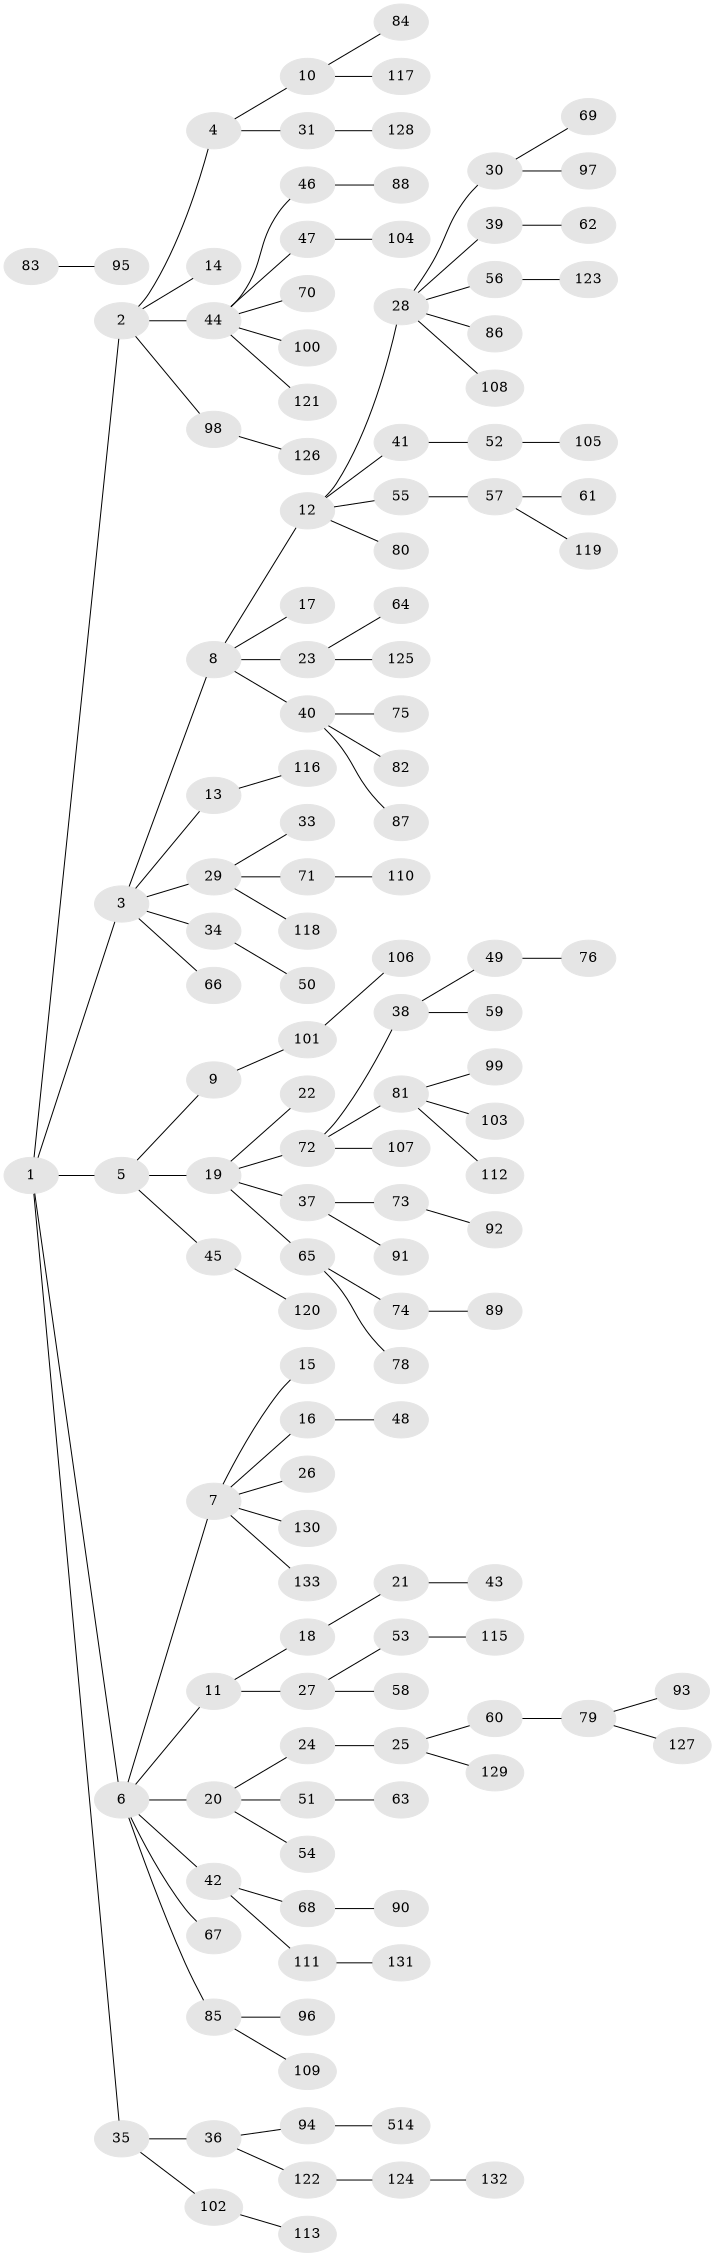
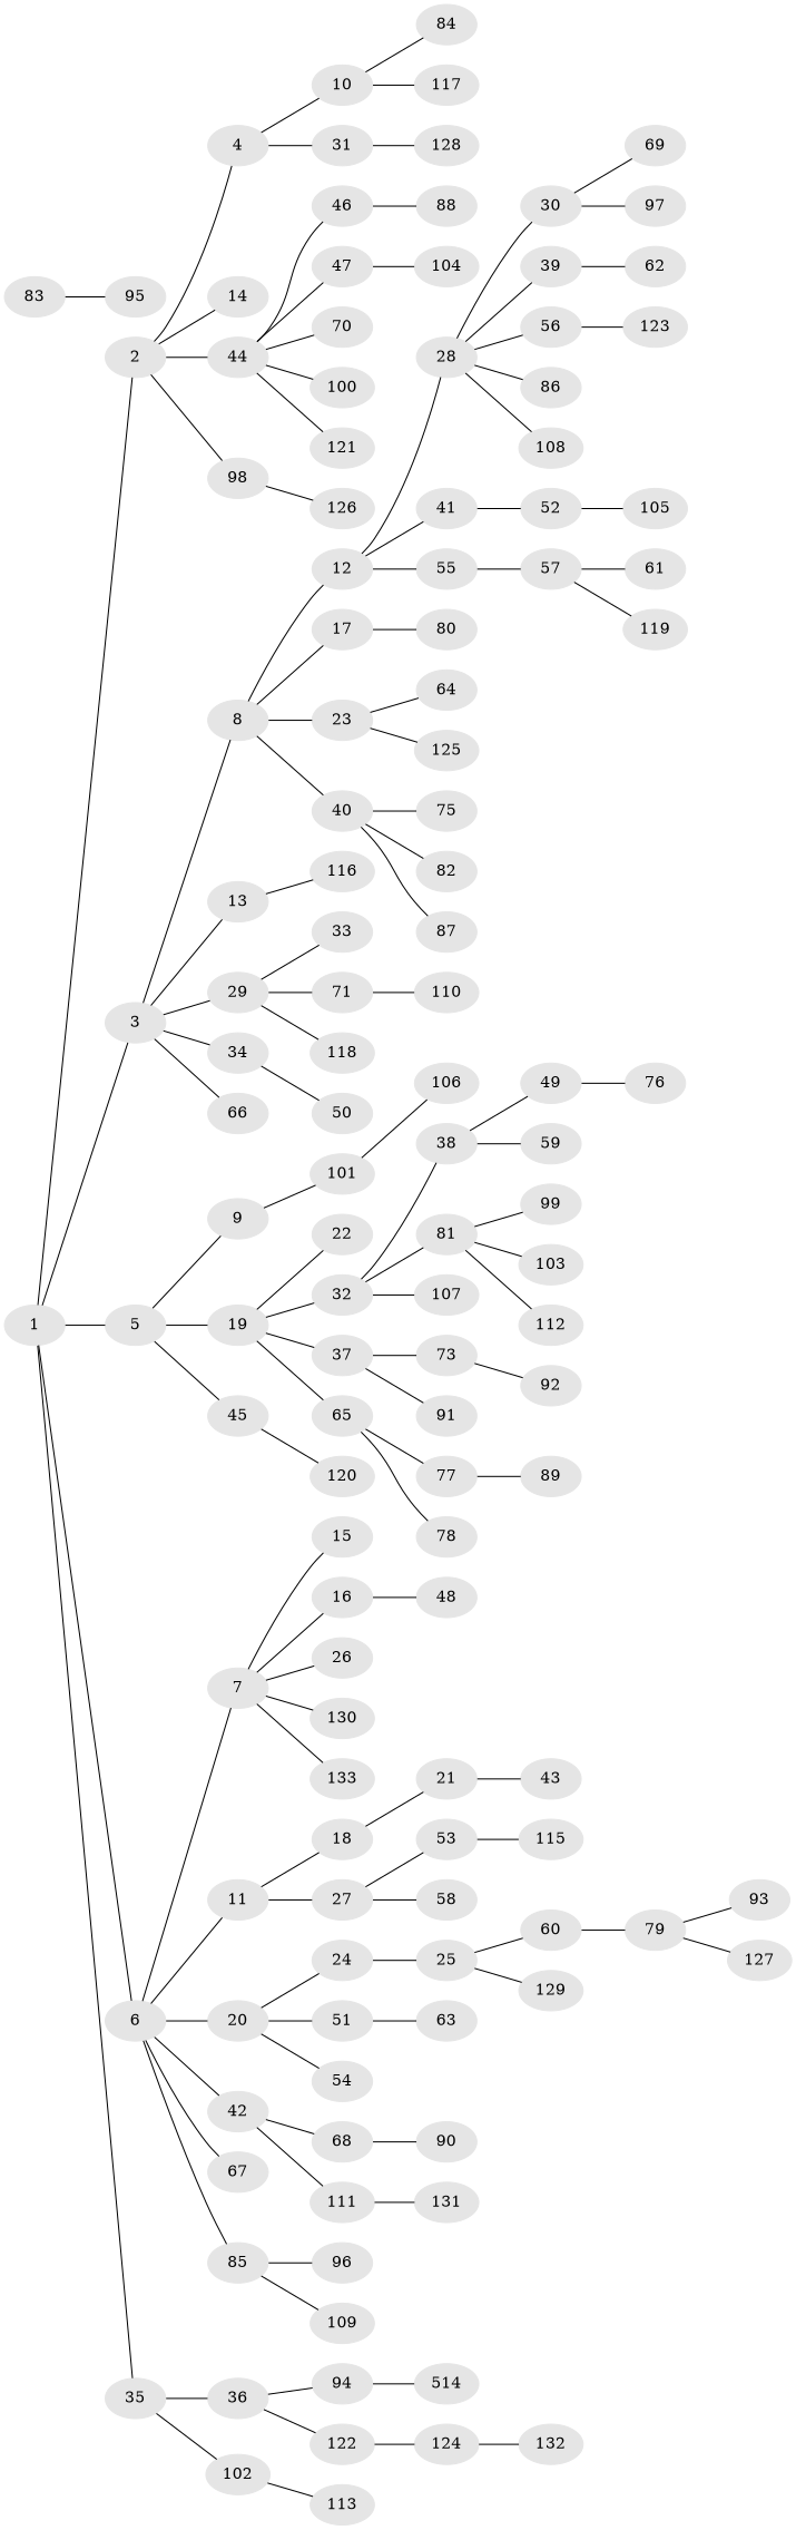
  graph {
    rankdir=LR
    node [color=gray90 style=filled]
    1
    2
    3
    5
    6
    35
    4
    14
    44
    98
    8
    13
    29
    34
    66
    9
    19
    45
    7
    11
    20
    42
    67
    85
    36
    102
    10
    31
    46
    47
    70
    100
    121
    126
    12
    17
    23
    40
    116
    33
    71
    118
    50
    84
    117
    128
    101
    22
-   32 [label=72]
+   32
    37
    65
    120
    15
    16
    26
    130
    133
    18
    27
    24
    51
    54
    68
    111
    96
    109
    48
    28
    41
    55
    80
    64
    125
    75
    82
    87
    106
    21
    53
    58
    30
    39
    56
    86
    108
    52
    57
    43
    38
    81
    107
    73
    91
-   77 [label=74]
+   77
    78
    25
    63
    60
    129
    79
    115
    69
    97
    62
    123
    110
    49
    59
    99
    103
    112
    94
    122
    113
    n115 [label=514]
    124
    92
    76
    105
    90
    131
    88
    104
    61
    119
    93
    127
    89
    83
    95
    132
    1 -- 2
    1 -- 3
    1 -- 5
    1 -- 6
    1 -- 35
    2 -- 4
    2 -- 14
    2 -- 44
    2 -- 98
    3 -- 8
    3 -- 13
    3 -- 29
    3 -- 34
    3 -- 66
    5 -- 9
    5 -- 19
    5 -- 45
    6 -- 7
    6 -- 11
    6 -- 20
    6 -- 42
    6 -- 67
    6 -- 85
    35 -- 36
    35 -- 102
    4 -- 10
    4 -- 31
    44 -- 46
    44 -- 47
    44 -- 70
    44 -- 100
    44 -- 121
    98 -- 126
    8 -- 12
    8 -- 17
    8 -- 23
    8 -- 40
    13 -- 116
    29 -- 33
    29 -- 71
    29 -- 118
    34 -- 50
    9 -- 101
    19 -- 22
    19 -- 32
    19 -- 37
    19 -- 65
    45 -- 120
    7 -- 15
    7 -- 16
    7 -- 26
    7 -- 130
    7 -- 133
    11 -- 18
    11 -- 27
    20 -- 24
    20 -- 51
    20 -- 54
    42 -- 68
    42 -- 111
    85 -- 96
    85 -- 109
    36 -- 94
    36 -- 122
    102 -- 113
    10 -- 84
    10 -- 117
    31 -- 128
    46 -- 88
    47 -- 104
    12 -- 28
    12 -- 41
    12 -- 55
-   12 -- 80
+   17 -- 80
    23 -- 64
    23 -- 125
    40 -- 75
    40 -- 82
    40 -- 87
    71 -- 110
    101 -- 106
    32 -- 38
    32 -- 81
    32 -- 107
    37 -- 73
    37 -- 91
    65 -- 77
    65 -- 78
    16 -- 48
    18 -- 21
    27 -- 53
    27 -- 58
    24 -- 25
    51 -- 63
    68 -- 90
    111 -- 131
    28 -- 30
    28 -- 39
    28 -- 56
    28 -- 86
    28 -- 108
    41 -- 52
    55 -- 57
    21 -- 43
    53 -- 115
    30 -- 69
    30 -- 97
    39 -- 62
    56 -- 123
    52 -- 105
    57 -- 61
    57 -- 119
    38 -- 49
    38 -- 59
    81 -- 99
    81 -- 103
    81 -- 112
    73 -- 92
    77 -- 89
    25 -- 60
    25 -- 129
    60 -- 79
    79 -- 93
    79 -- 127
    49 -- 76
    94 -- n115
    122 -- 124
    124 -- 132
    83 -- 95
  }
